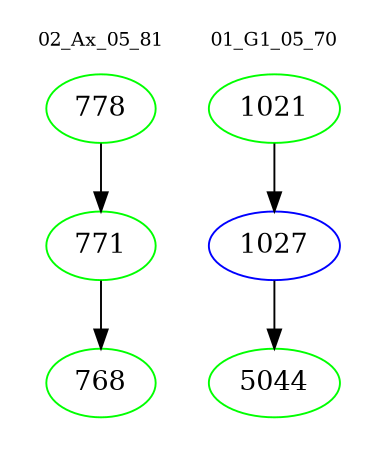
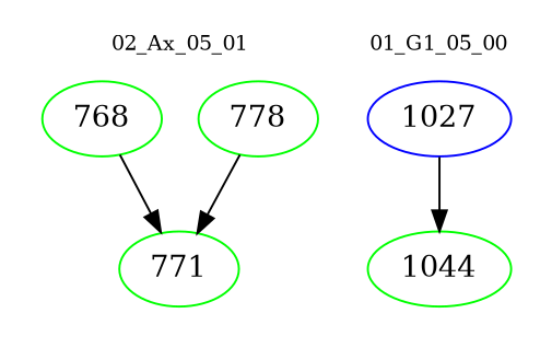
  digraph {
    node [color=green]
    edge [color=black]
    n1 [label=778]
    n2 [label=771]
    n3 [label=768]
-   n4 [label=1021]
    n5 [color=blue label=1027]
-   n6 [label=5044]
+   n6 [label=1044]
    subgraph cluster_1 {
      color=white
      fontsize=10
-     label="02_Ax_05_81"
+     label="02_Ax_05_01"
      n1
      n2
      n3
    }
    subgraph cluster_2 {
      color=white
      fontsize=10
-     label="01_G1_05_70"
-     n4
+     label="01_G1_05_00"
      n5
      n6
    }
    n1 -> n2
-   n2 -> n3
-   n4 -> n5
+   n3 -> n2
    n5 -> n6
  }
